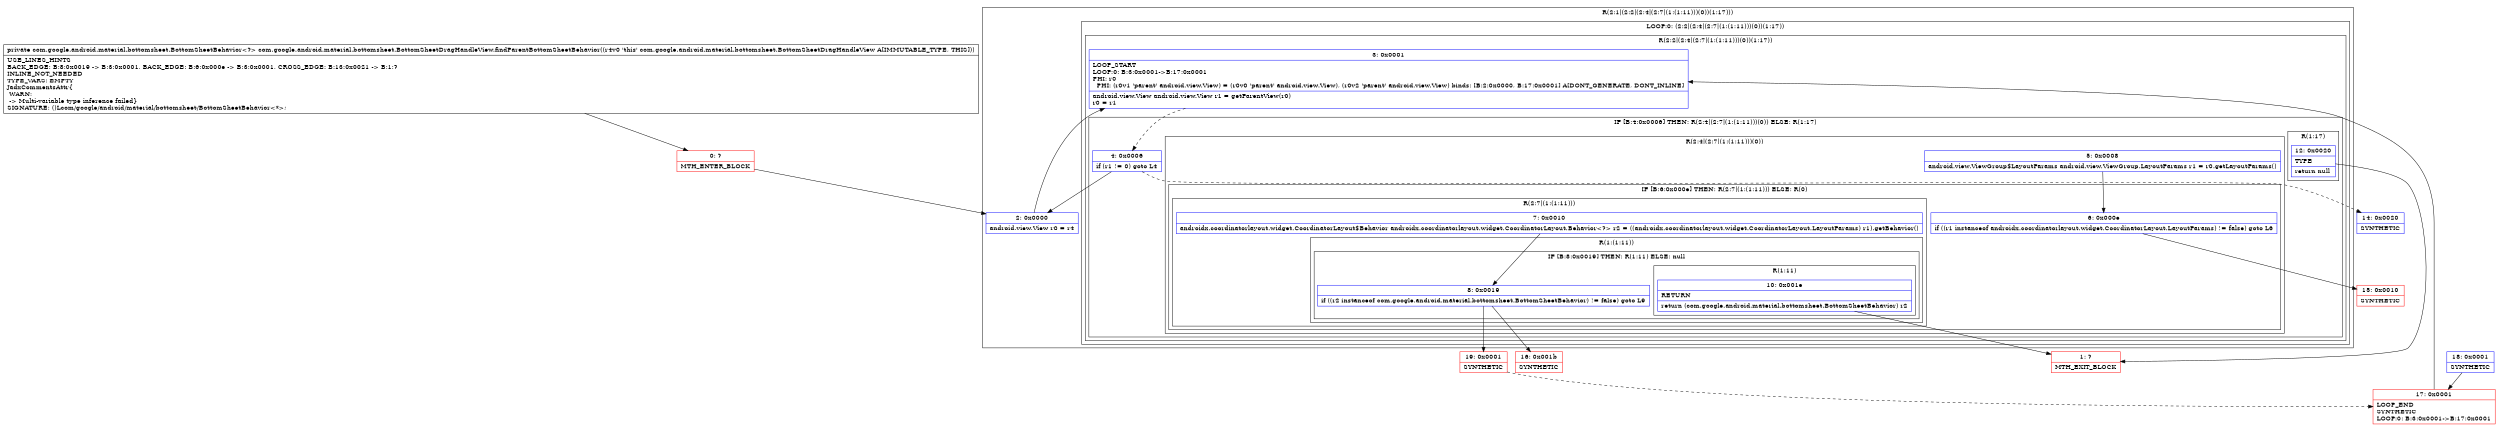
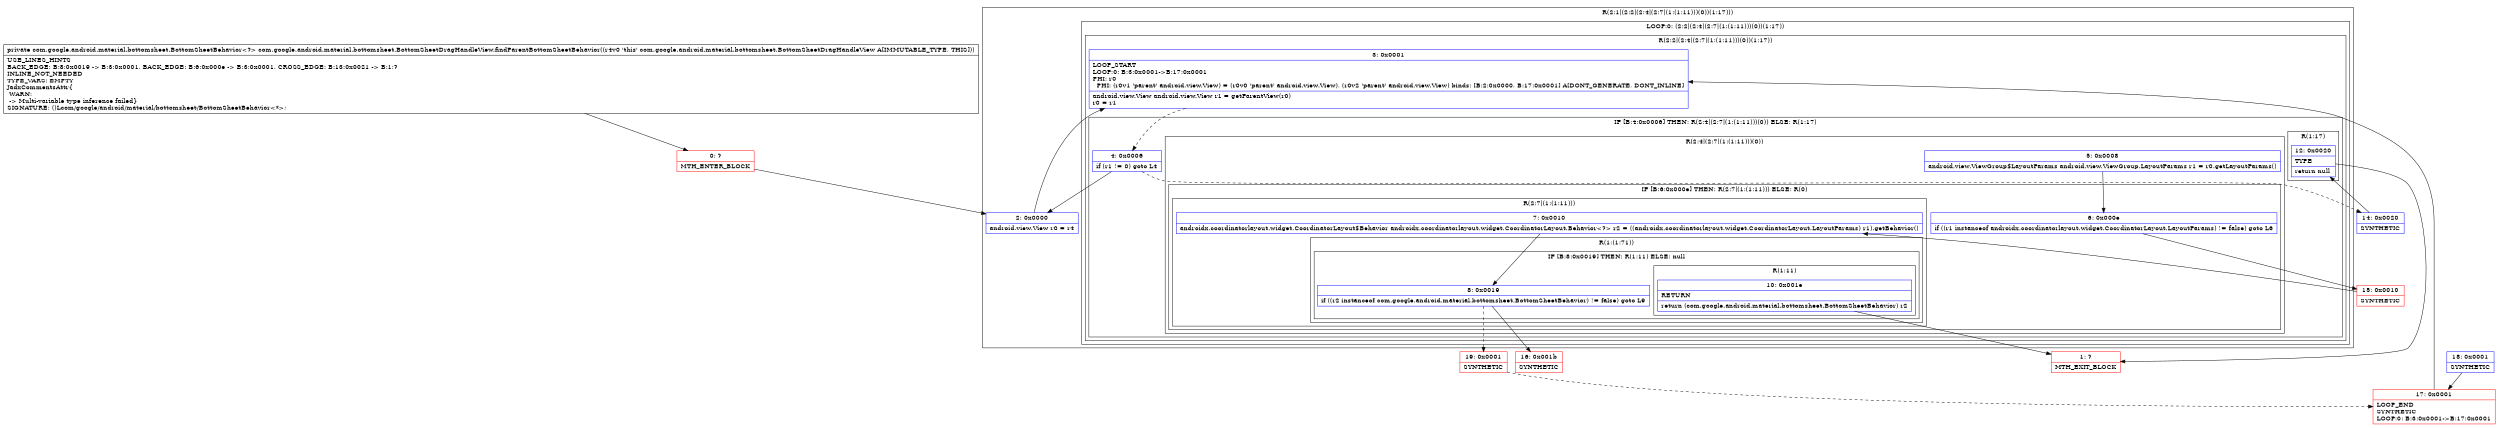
  digraph {
    node [color=blue shape=record]
    n1 [label="{10\:\ 0x001e|RETURN\l|return (com.google.android.material.bottomsheet.BottomSheetBehavior) r2\l}"]
    n2 [label="{8\:\ 0x0019|if ((r2 instanceof com.google.android.material.bottomsheet.BottomSheetBehavior) != false) goto L9\l}"]
    n3 [label="{7\:\ 0x0010|androidx.coordinatorlayout.widget.CoordinatorLayout$Behavior androidx.coordinatorlayout.widget.CoordinatorLayout.Behavior\<?\> r2 = ((androidx.coordinatorlayout.widget.CoordinatorLayout.LayoutParams) r1).getBehavior()\l}"]
    n4 [label="{6\:\ 0x000e|if ((r1 instanceof androidx.coordinatorlayout.widget.CoordinatorLayout.LayoutParams) != false) goto L6\l}"]
    n5 [label="{5\:\ 0x0008|android.view.ViewGroup$LayoutParams android.view.ViewGroup.LayoutParams r1 = r0.getLayoutParams()\l}"]
    n6 [label="{12\:\ 0x0020|TYPE\l|return null\l}"]
    n7 [label="{4\:\ 0x0006|if (r1 != 0) goto L4\l}"]
    n8 [label="{3\:\ 0x0001|LOOP_START\lLOOP:0: B:3:0x0001\-\>B:17:0x0001\lPHI: r0 \l  PHI: (r0v1 'parent' android.view.View) = (r0v0 'parent' android.view.View), (r0v2 'parent' android.view.View) binds: [B:2:0x0000, B:17:0x0001] A[DONT_GENERATE, DONT_INLINE]\l|android.view.View android.view.View r1 = getParentView(r0)\lr0 = r1\l}"]
    n9 [label="{2\:\ 0x0000|android.view.View r0 = r4\l}"]
    n10 [color=red label="{1\:\ ?|MTH_EXIT_BLOCK\l}"]
    n11 [color=red label="{16\:\ 0x001b|SYNTHETIC\l}"]
    n12 [color=red label="{19\:\ 0x0001|SYNTHETIC\l}"]
    n13 [color=red label="{15\:\ 0x0010|SYNTHETIC\l}"]
    n14 [label="{14\:\ 0x0020|SYNTHETIC\l}"]
    n15 [label="{18\:\ 0x0001|SYNTHETIC\l}"]
    n16 [color=red label="{17\:\ 0x0001|LOOP_END\lSYNTHETIC\lLOOP:0: B:3:0x0001\-\>B:17:0x0001\l}"]
    n17 [color=red label="{0\:\ ?|MTH_ENTER_BLOCK\l}"]
    n18 [label="{private com.google.android.material.bottomsheet.BottomSheetBehavior\<?\> com.google.android.material.bottomsheet.BottomSheetDragHandleView.findParentBottomSheetBehavior((r4v0 'this' com.google.android.material.bottomsheet.BottomSheetDragHandleView A[IMMUTABLE_TYPE, THIS]))  | USE_LINES_HINTS\lBACK_EDGE: B:8:0x0019 \-\> B:3:0x0001, BACK_EDGE: B:6:0x000e \-\> B:3:0x0001, CROSS_EDGE: B:13:0x0021 \-\> B:1:?\lINLINE_NOT_NEEDED\lTYPE_VARS: EMPTY\lJadxCommentsAttr\{\l WARN: \l \-\> Multi\-variable type inference failed\}\lSIGNATURE: ()Lcom\/google\/android\/material\/bottomsheet\/BottomSheetBehavior\<*\>;\l}" color=""]
    subgraph cluster_1 {
      label="R(2:1|(2:2|(2:4|(2:7|(1:(1:11)))(0))(1:17)))"
      n9
      subgraph cluster_2 {
        label="LOOP:0: (2:2|(2:4|(2:7|(1:(1:11)))(0))(1:17))"
        subgraph cluster_3 {
          label="R(2:2|(2:4|(2:7|(1:(1:11)))(0))(1:17))"
          n8
          subgraph cluster_4 {
            label="IF [B:4:0x0006] THEN: R(2:4|(2:7|(1:(1:11)))(0)) ELSE: R(1:17)"
            n7
            subgraph cluster_5 {
              label="R(2:4|(2:7|(1:(1:11)))(0))"
              n5
              subgraph cluster_6 {
                label="IF [B:6:0x000e] THEN: R(2:7|(1:(1:11))) ELSE: R(0)"
                n4
                subgraph cluster_7 {
                  label="R(2:7|(1:(1:11)))"
                  n3
                  subgraph cluster_8 {
-                   label="R(1:(1:11))"
+                   label="R(1:(1:71))"
                    subgraph cluster_9 {
                      label="IF [B:8:0x0019] THEN: R(1:11) ELSE: null"
                      n2
                      subgraph cluster_10 {
                        label="R(1:11)"
                        n1
                      }
                    }
                  }
                }
                subgraph cluster_11 {
                  label="R(0)"
                }
              }
            }
            subgraph cluster_12 {
              label="R(1:17)"
              n6
            }
          }
        }
      }
    }
    n1 -> n10
    n2 -> n11
-   n2 -> n12 [style=solid]
+   n2 -> n12 [style=dashed]
    n3 -> n2
    n4 -> n13
    n5 -> n4
    n6 -> n10
    n7 -> n9
    n7 -> n14 [style=dashed]
    n8 -> n7 [style=dashed]
    n9 -> n8
    n12 -> n16 [style=dashed]
+   n13 -> n3
+   n14 -> n6
    n15 -> n16
    n16 -> n8
    n17 -> n9
    n18 -> n17
  }
